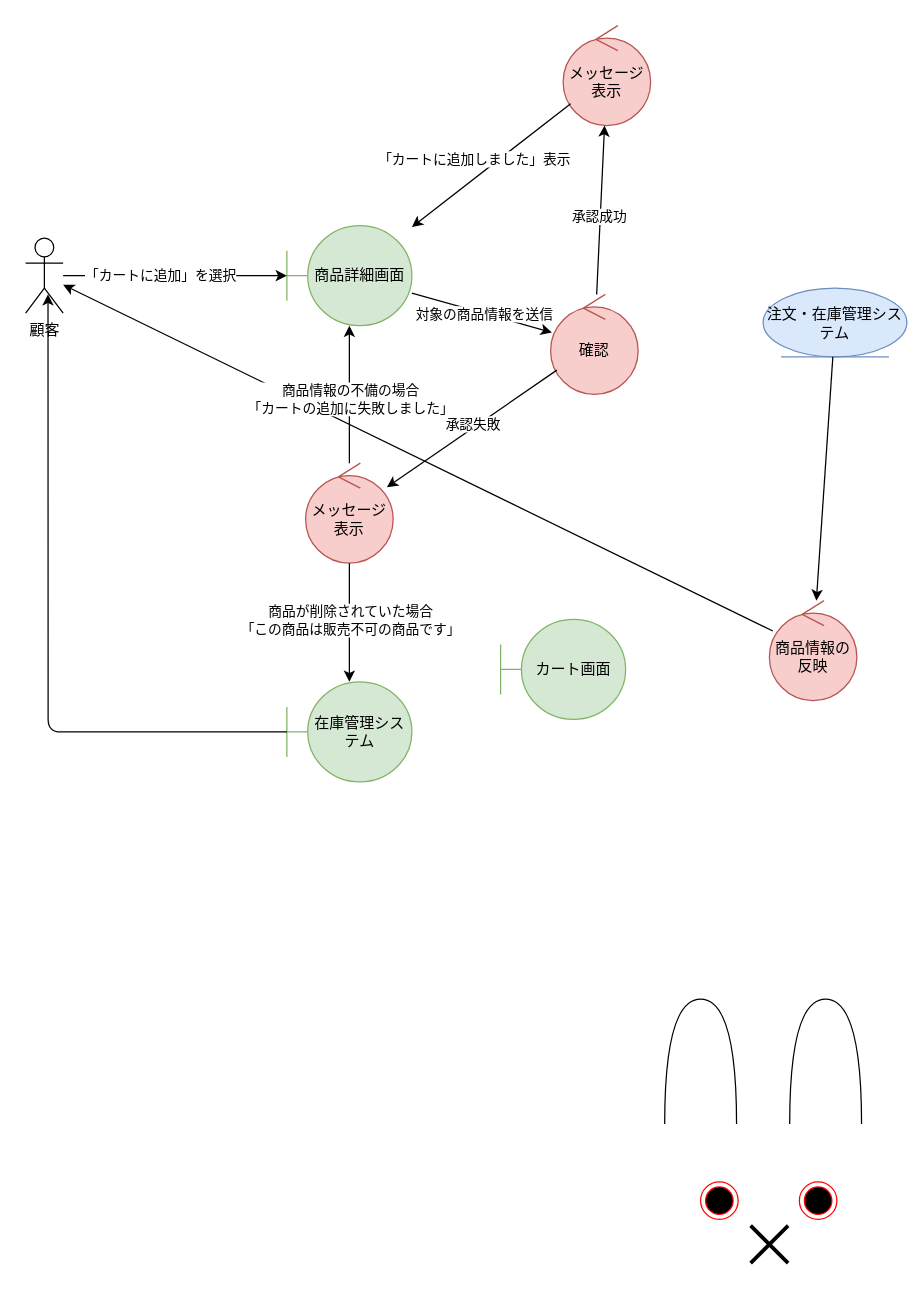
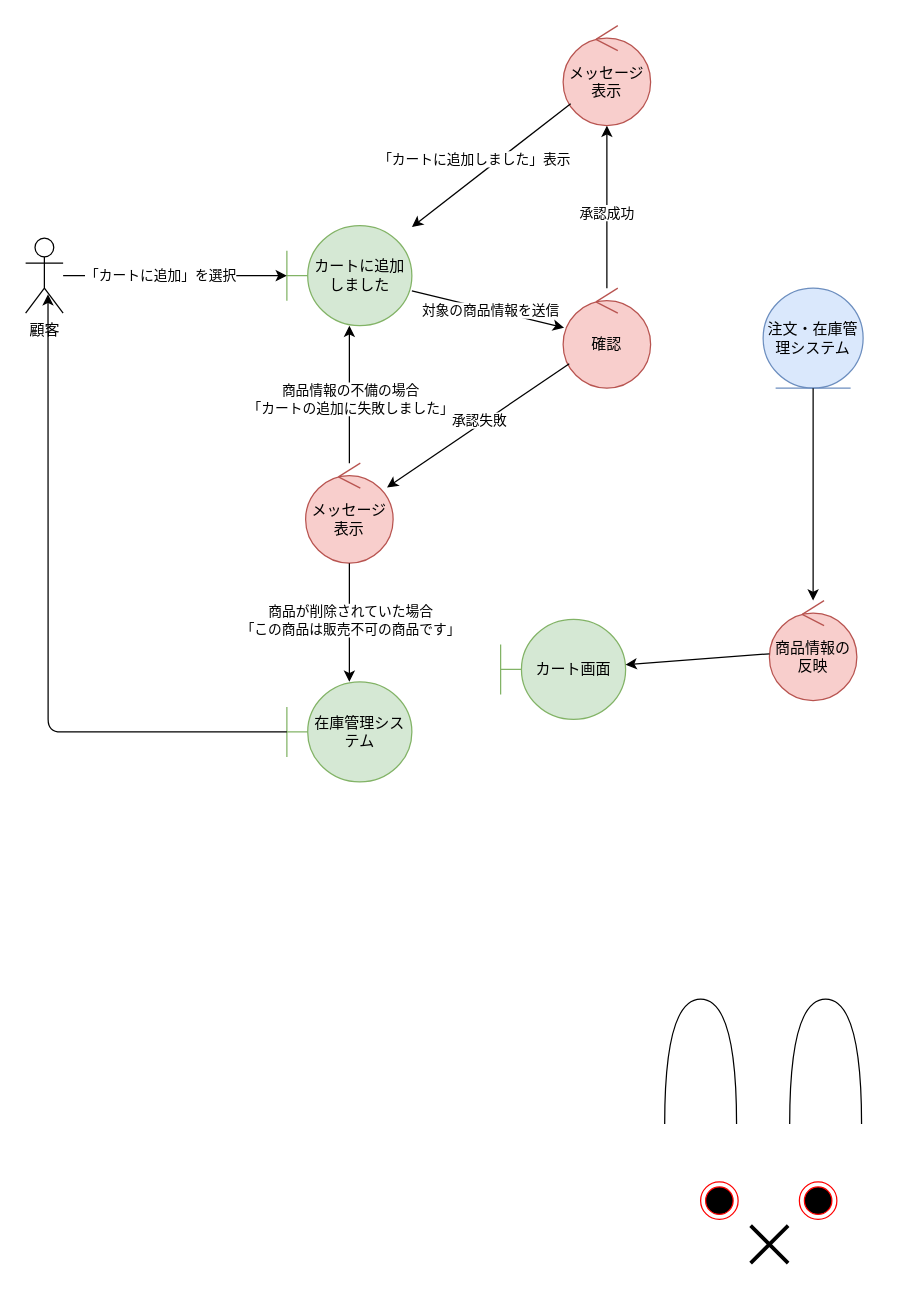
  <mxCell id="0" />
  <mxCell id="1" parent="0" />
  <mxCell id="2" value="顧客" style="shape=umlActor;verticalLabelPosition=bottom;verticalAlign=top;html=1;outlineConnect=0;" parent="1" vertex="1"><mxGeometry x="20" y="190" width="30" height="60" as="geometry" /></mxCell>
- <mxCell id="3" value="商品詳細画面" style="shape=umlBoundary;whiteSpace=wrap;html=1;fillColor=#d5e8d4;strokeColor=#82b366;" parent="1" vertex="1"><mxGeometry x="229" y="180" width="100" height="80" as="geometry" /></mxCell>
+ <mxCell id="3" value="カートに追加しました" style="shape=umlBoundary;whiteSpace=wrap;html=1;fillColor=#d5e8d4;strokeColor=#82b366;" parent="1" vertex="1"><mxGeometry x="229" y="180" width="100" height="80" as="geometry" /></mxCell>
  <mxCell id="4" value="" style="endArrow=classic;html=1;" parent="1" source="2" target="3" edge="1"><mxGeometry width="50" height="50" relative="1" as="geometry"><mxPoint x="190" y="210" as="sourcePoint" /><mxPoint x="240" y="160" as="targetPoint" /></mxGeometry></mxCell>
  <mxCell id="5" value="「カートに追加」を選択" style="edgeLabel;html=1;align=center;verticalAlign=middle;resizable=0;points=[];" parent="4" vertex="1" connectable="0"><mxGeometry x="-0.135" y="1" relative="1" as="geometry"><mxPoint as="offset" /></mxGeometry></mxCell>
  <mxCell id="6" value="" style="endArrow=classic;html=1;" edge="1" parent="1" source="3" target="8"><mxGeometry width="50" height="50" relative="1" as="geometry"><mxPoint x="470" y="290" as="sourcePoint" /><mxPoint x="451.539" y="209.011" as="targetPoint" /></mxGeometry></mxCell>
  <mxCell id="7" value="対象の商品情報を送信" style="edgeLabel;html=1;align=center;verticalAlign=middle;resizable=0;points=[];" vertex="1" connectable="0" parent="6"><mxGeometry x="0.028" relative="1" as="geometry"><mxPoint as="offset" /></mxGeometry></mxCell>
- <mxCell id="8" value="確認" style="ellipse;shape=umlControl;whiteSpace=wrap;html=1;fillColor=#f8cecc;strokeColor=#b85450;" vertex="1" parent="1"><mxGeometry x="440" y="235" width="70" height="80" as="geometry" /></mxCell>
- <mxCell id="9" value="注文・在庫管理システム" style="ellipse;shape=umlEntity;whiteSpace=wrap;html=1;fillColor=#dae8fc;strokeColor=#6c8ebf;" vertex="1" parent="1"><mxGeometry x="610" y="230" width="115" height="55" as="geometry" /></mxCell>
+ <mxCell id="8" value="確認" style="ellipse;shape=umlControl;whiteSpace=wrap;html=1;fillColor=#f8cecc;strokeColor=#b85450;" vertex="1" parent="1"><mxGeometry x="450" y="230" width="70" height="80" as="geometry" /></mxCell>
+ <mxCell id="9" value="注文・在庫管理システム" style="ellipse;shape=umlEntity;whiteSpace=wrap;html=1;fillColor=#dae8fc;strokeColor=#6c8ebf;" vertex="1" parent="1"><mxGeometry x="610" y="230" width="80" height="80" as="geometry" /></mxCell>
  <mxCell id="10" value="メッセージ表示" style="ellipse;shape=umlControl;whiteSpace=wrap;html=1;fillColor=#f8cecc;strokeColor=#b85450;" vertex="1" parent="1"><mxGeometry x="450" y="20" width="70" height="80" as="geometry" /></mxCell>
  <mxCell id="11" value="" style="endArrow=classic;html=1;" edge="1" parent="1" source="8" target="10"><mxGeometry width="50" height="50" relative="1" as="geometry"><mxPoint x="390" y="400" as="sourcePoint" /><mxPoint x="440" y="350" as="targetPoint" /></mxGeometry></mxCell>
  <mxCell id="12" value="承認成功" style="edgeLabel;html=1;align=center;verticalAlign=middle;resizable=0;points=[];" vertex="1" connectable="0" parent="11"><mxGeometry x="-0.047" relative="1" as="geometry"><mxPoint x="-1" y="1" as="offset" /></mxGeometry></mxCell>
  <mxCell id="13" value="" style="endArrow=classic;html=1;" edge="1" parent="1" source="10" target="3"><mxGeometry width="50" height="50" relative="1" as="geometry"><mxPoint x="380" y="410" as="sourcePoint" /><mxPoint x="430" y="360" as="targetPoint" /></mxGeometry></mxCell>
  <mxCell id="14" value="「カートに追加しました」表示" style="edgeLabel;html=1;align=center;verticalAlign=middle;resizable=0;points=[];" vertex="1" connectable="0" parent="13"><mxGeometry x="-0.131" y="2" relative="1" as="geometry"><mxPoint x="-23" as="offset" /></mxGeometry></mxCell>
  <mxCell id="15" value="" style="shape=umlDestroy;whiteSpace=wrap;html=1;strokeWidth=3;targetShapes=umlLifeline;" vertex="1" parent="1"><mxGeometry x="600" y="980" width="30" height="30" as="geometry" /></mxCell>
  <mxCell id="16" value="" style="ellipse;html=1;shape=endState;fillColor=#000000;strokeColor=#ff0000;" vertex="1" parent="1"><mxGeometry x="560" y="945" width="30" height="30" as="geometry" /></mxCell>
  <mxCell id="17" value="" style="ellipse;html=1;shape=endState;fillColor=#000000;strokeColor=#ff0000;" vertex="1" parent="1"><mxGeometry x="639" y="945" width="30" height="30" as="geometry" /></mxCell>
  <mxCell id="18" value="" style="shape=requiredInterface;html=1;verticalLabelPosition=bottom;sketch=0;rotation=-90;" vertex="1" parent="1"><mxGeometry x="610" y="820" width="100" height="57.5" as="geometry" /></mxCell>
  <mxCell id="19" value="" style="shape=requiredInterface;html=1;verticalLabelPosition=bottom;sketch=0;rotation=-90;" vertex="1" parent="1"><mxGeometry x="510" y="820" width="100" height="57.5" as="geometry" /></mxCell>
  <mxCell id="20" value="商品情報の反映" style="ellipse;shape=umlControl;whiteSpace=wrap;html=1;fillColor=#f8cecc;strokeColor=#b85450;" vertex="1" parent="1"><mxGeometry x="615" y="480" width="70" height="80" as="geometry" /></mxCell>
  <mxCell id="21" value="" style="endArrow=classic;html=1;" edge="1" parent="1" source="9" target="20"><mxGeometry width="50" height="50" relative="1" as="geometry"><mxPoint x="440" y="490" as="sourcePoint" /><mxPoint x="490" y="440" as="targetPoint" /></mxGeometry></mxCell>
  <mxCell id="22" value="カート画面" style="shape=umlBoundary;whiteSpace=wrap;html=1;fillColor=#d5e8d4;strokeColor=#82b366;" vertex="1" parent="1"><mxGeometry x="400" y="495" width="100" height="80" as="geometry" /></mxCell>
- <mxCell id="23" value="" style="endArrow=classic;html=1;" edge="1" parent="1" source="20" target="2"><mxGeometry width="50" height="50" relative="1" as="geometry"><mxPoint x="600" y="560" as="sourcePoint" /><mxPoint x="650" y="510" as="targetPoint" /></mxGeometry></mxCell>
+ <mxCell id="23" value="" style="endArrow=classic;html=1;" edge="1" parent="1" source="20" target="22"><mxGeometry width="50" height="50" relative="1" as="geometry"><mxPoint x="600" y="560" as="sourcePoint" /><mxPoint x="650" y="510" as="targetPoint" /></mxGeometry></mxCell>
  <mxCell id="24" value="メッセージ表示" style="ellipse;shape=umlControl;whiteSpace=wrap;html=1;fillColor=#f8cecc;strokeColor=#b85450;" vertex="1" parent="1"><mxGeometry x="244" y="370" width="70" height="80" as="geometry" /></mxCell>
  <mxCell id="25" value="" style="endArrow=classic;html=1;" edge="1" parent="1" source="8" target="24"><mxGeometry width="50" height="50" relative="1" as="geometry"><mxPoint x="390" y="340" as="sourcePoint" /><mxPoint x="440" y="290" as="targetPoint" /></mxGeometry></mxCell>
  <mxCell id="26" value="承認失敗" style="edgeLabel;html=1;align=center;verticalAlign=middle;resizable=0;points=[];" vertex="1" connectable="0" parent="25"><mxGeometry x="-0.137" y="-2" relative="1" as="geometry"><mxPoint x="-8" y="4" as="offset" /></mxGeometry></mxCell>
  <mxCell id="27" value="" style="endArrow=classic;html=1;" edge="1" parent="1" source="24" target="3"><mxGeometry width="50" height="50" relative="1" as="geometry"><mxPoint x="390" y="340" as="sourcePoint" /><mxPoint x="440" y="290" as="targetPoint" /></mxGeometry></mxCell>
  <mxCell id="28" value="&lt;div&gt;商品情報の不備の場合&lt;/div&gt;「カートの追加に失敗しました」" style="edgeLabel;html=1;align=center;verticalAlign=middle;resizable=0;points=[];" vertex="1" connectable="0" parent="27"><mxGeometry x="-0.062" relative="1" as="geometry"><mxPoint as="offset" /></mxGeometry></mxCell>
  <mxCell id="29" value="在庫管理システム" style="shape=umlBoundary;whiteSpace=wrap;html=1;fillColor=#d5e8d4;strokeColor=#82b366;" vertex="1" parent="1"><mxGeometry x="229" y="545" width="100" height="80" as="geometry" /></mxCell>
  <mxCell id="30" value="" style="endArrow=classic;html=1;" edge="1" parent="1" source="24" target="29"><mxGeometry width="50" height="50" relative="1" as="geometry"><mxPoint x="210" y="340" as="sourcePoint" /><mxPoint x="260" y="290" as="targetPoint" /></mxGeometry></mxCell>
  <mxCell id="31" value="商品が削除されていた場合&lt;div&gt;「この商品は販売不可の商品です」&lt;/div&gt;" style="edgeLabel;html=1;align=center;verticalAlign=middle;resizable=0;points=[];" vertex="1" connectable="0" parent="30"><mxGeometry x="-0.348" y="1" relative="1" as="geometry"><mxPoint x="-1" y="14" as="offset" /></mxGeometry></mxCell>
  <mxCell id="32" value="" style="endArrow=classic;html=1;entryX=0.597;entryY=0.749;entryDx=0;entryDy=0;entryPerimeter=0;" edge="1" parent="1" source="29" target="2"><mxGeometry width="50" height="50" relative="1" as="geometry"><mxPoint x="240" y="400" as="sourcePoint" /><mxPoint x="290" y="350" as="targetPoint" /><Array as="points"><mxPoint x="38" y="585" /></Array></mxGeometry></mxCell>
